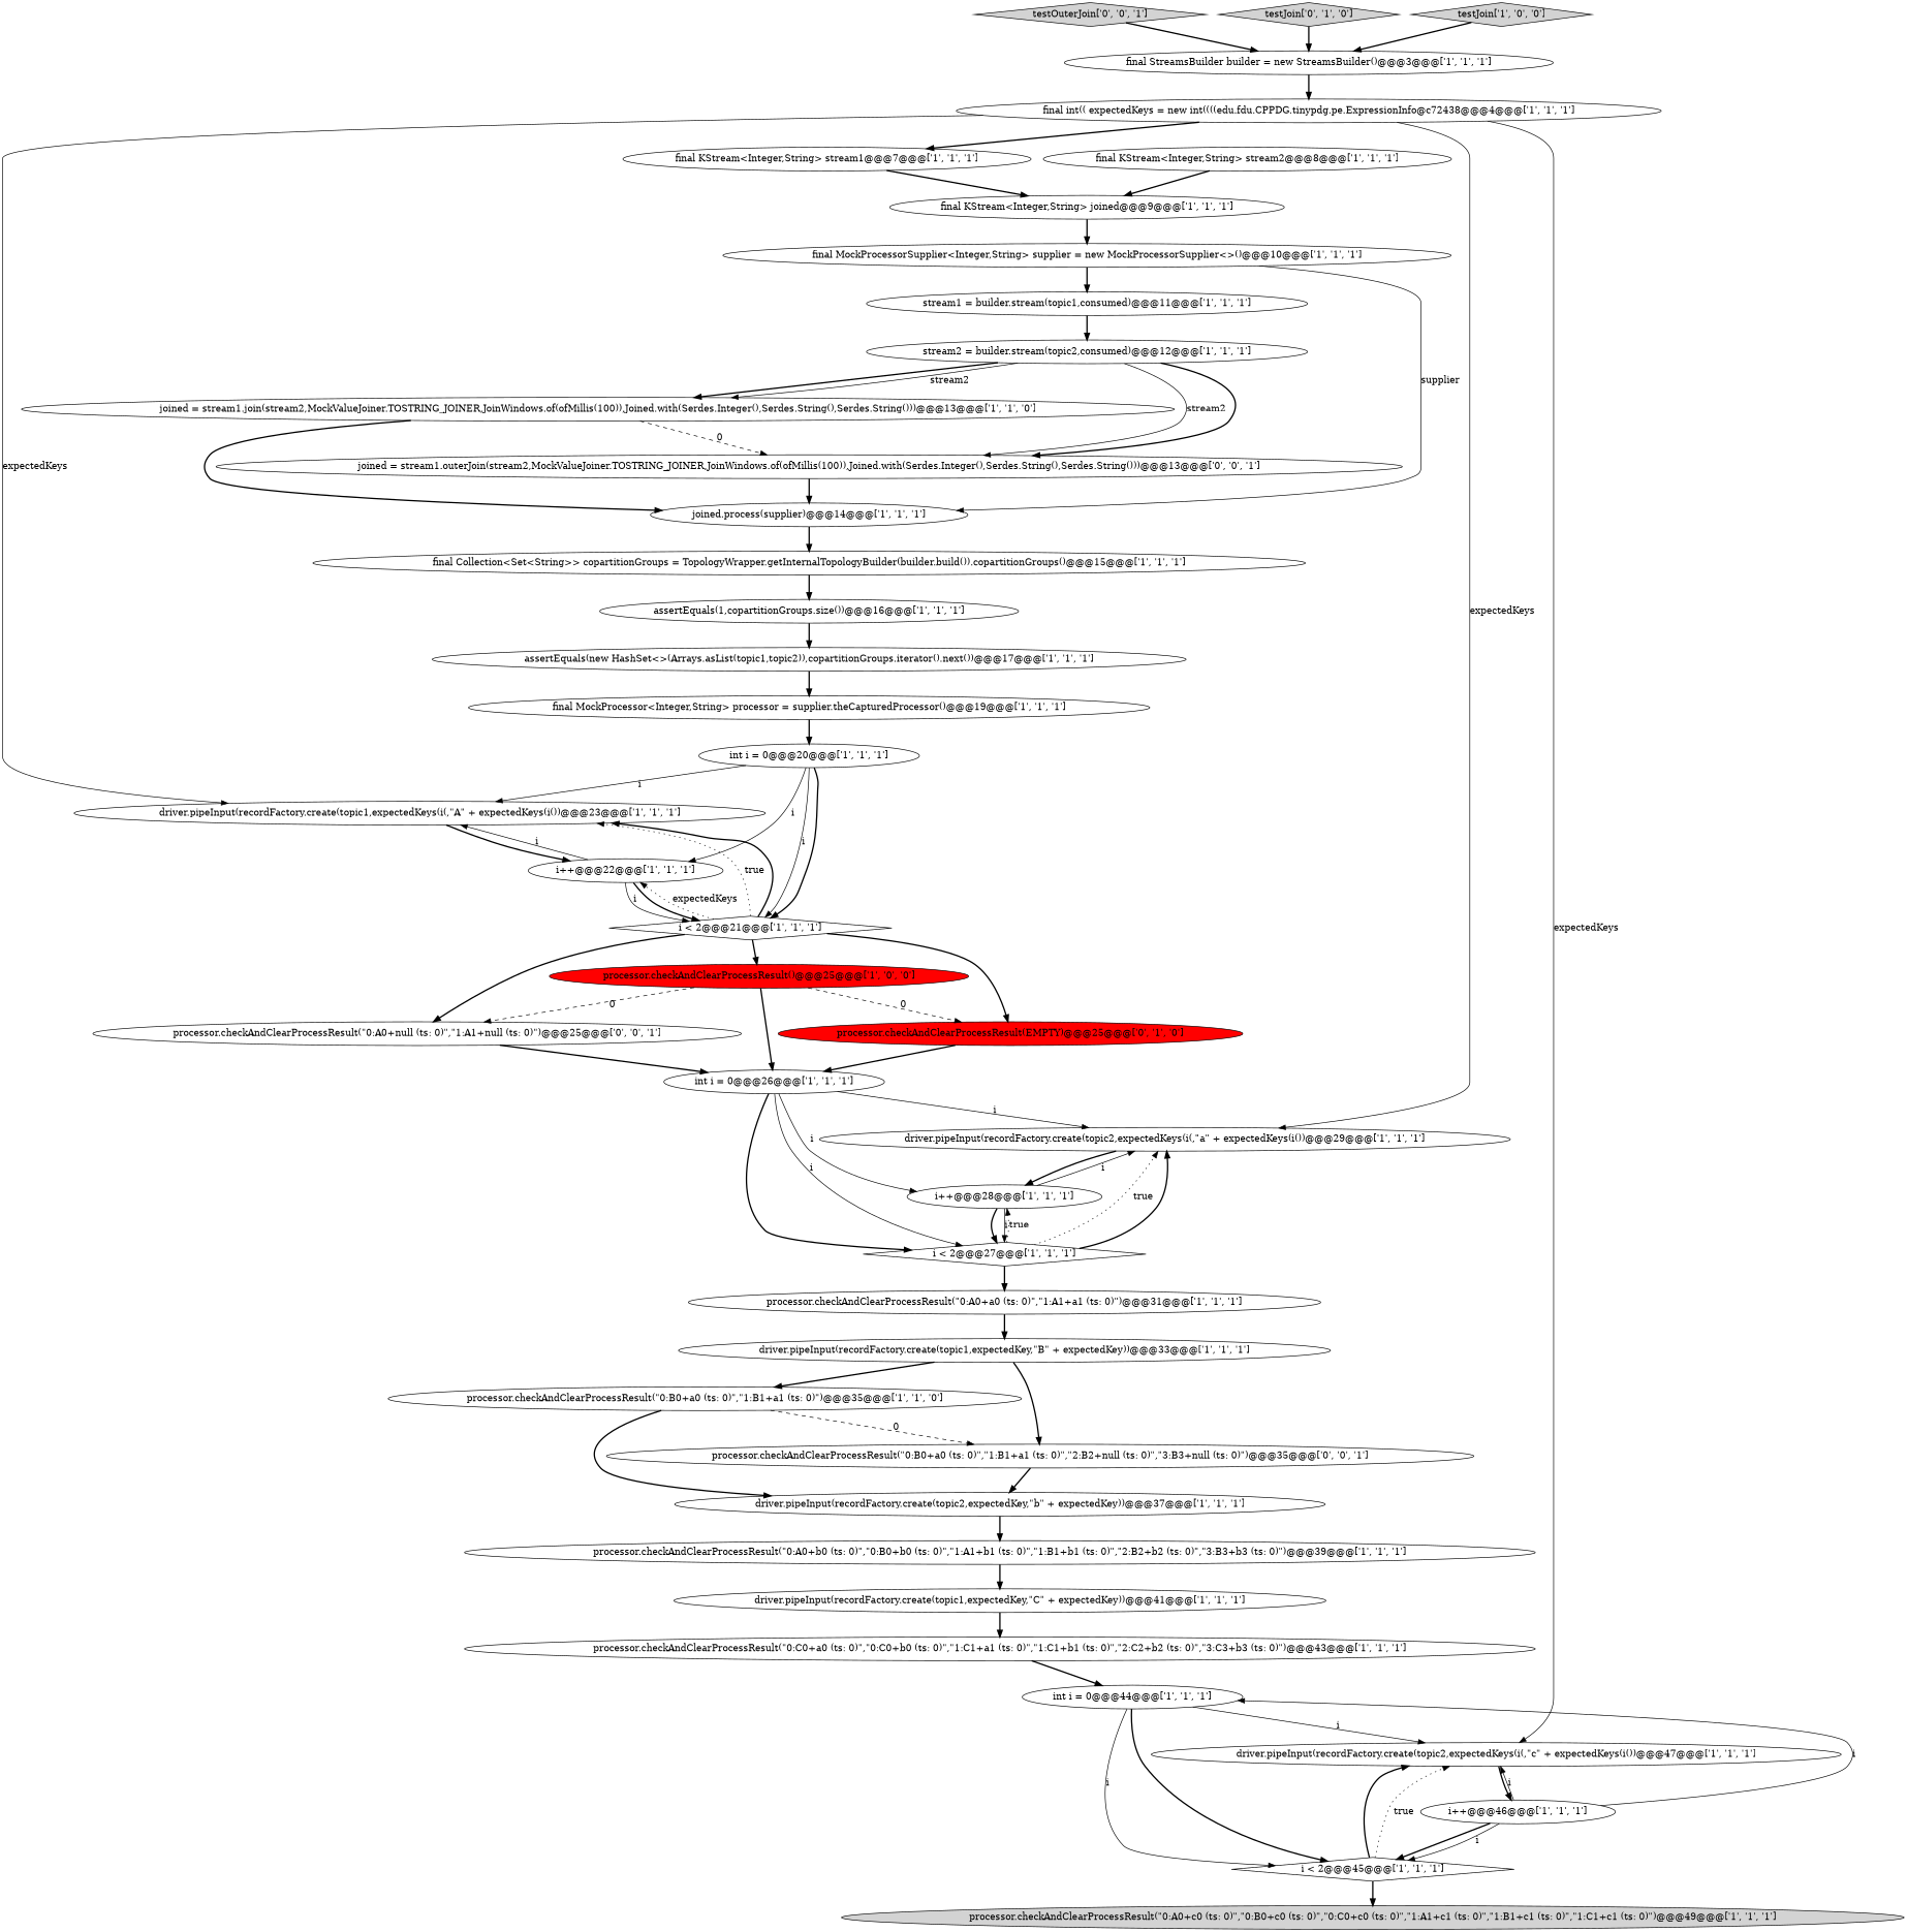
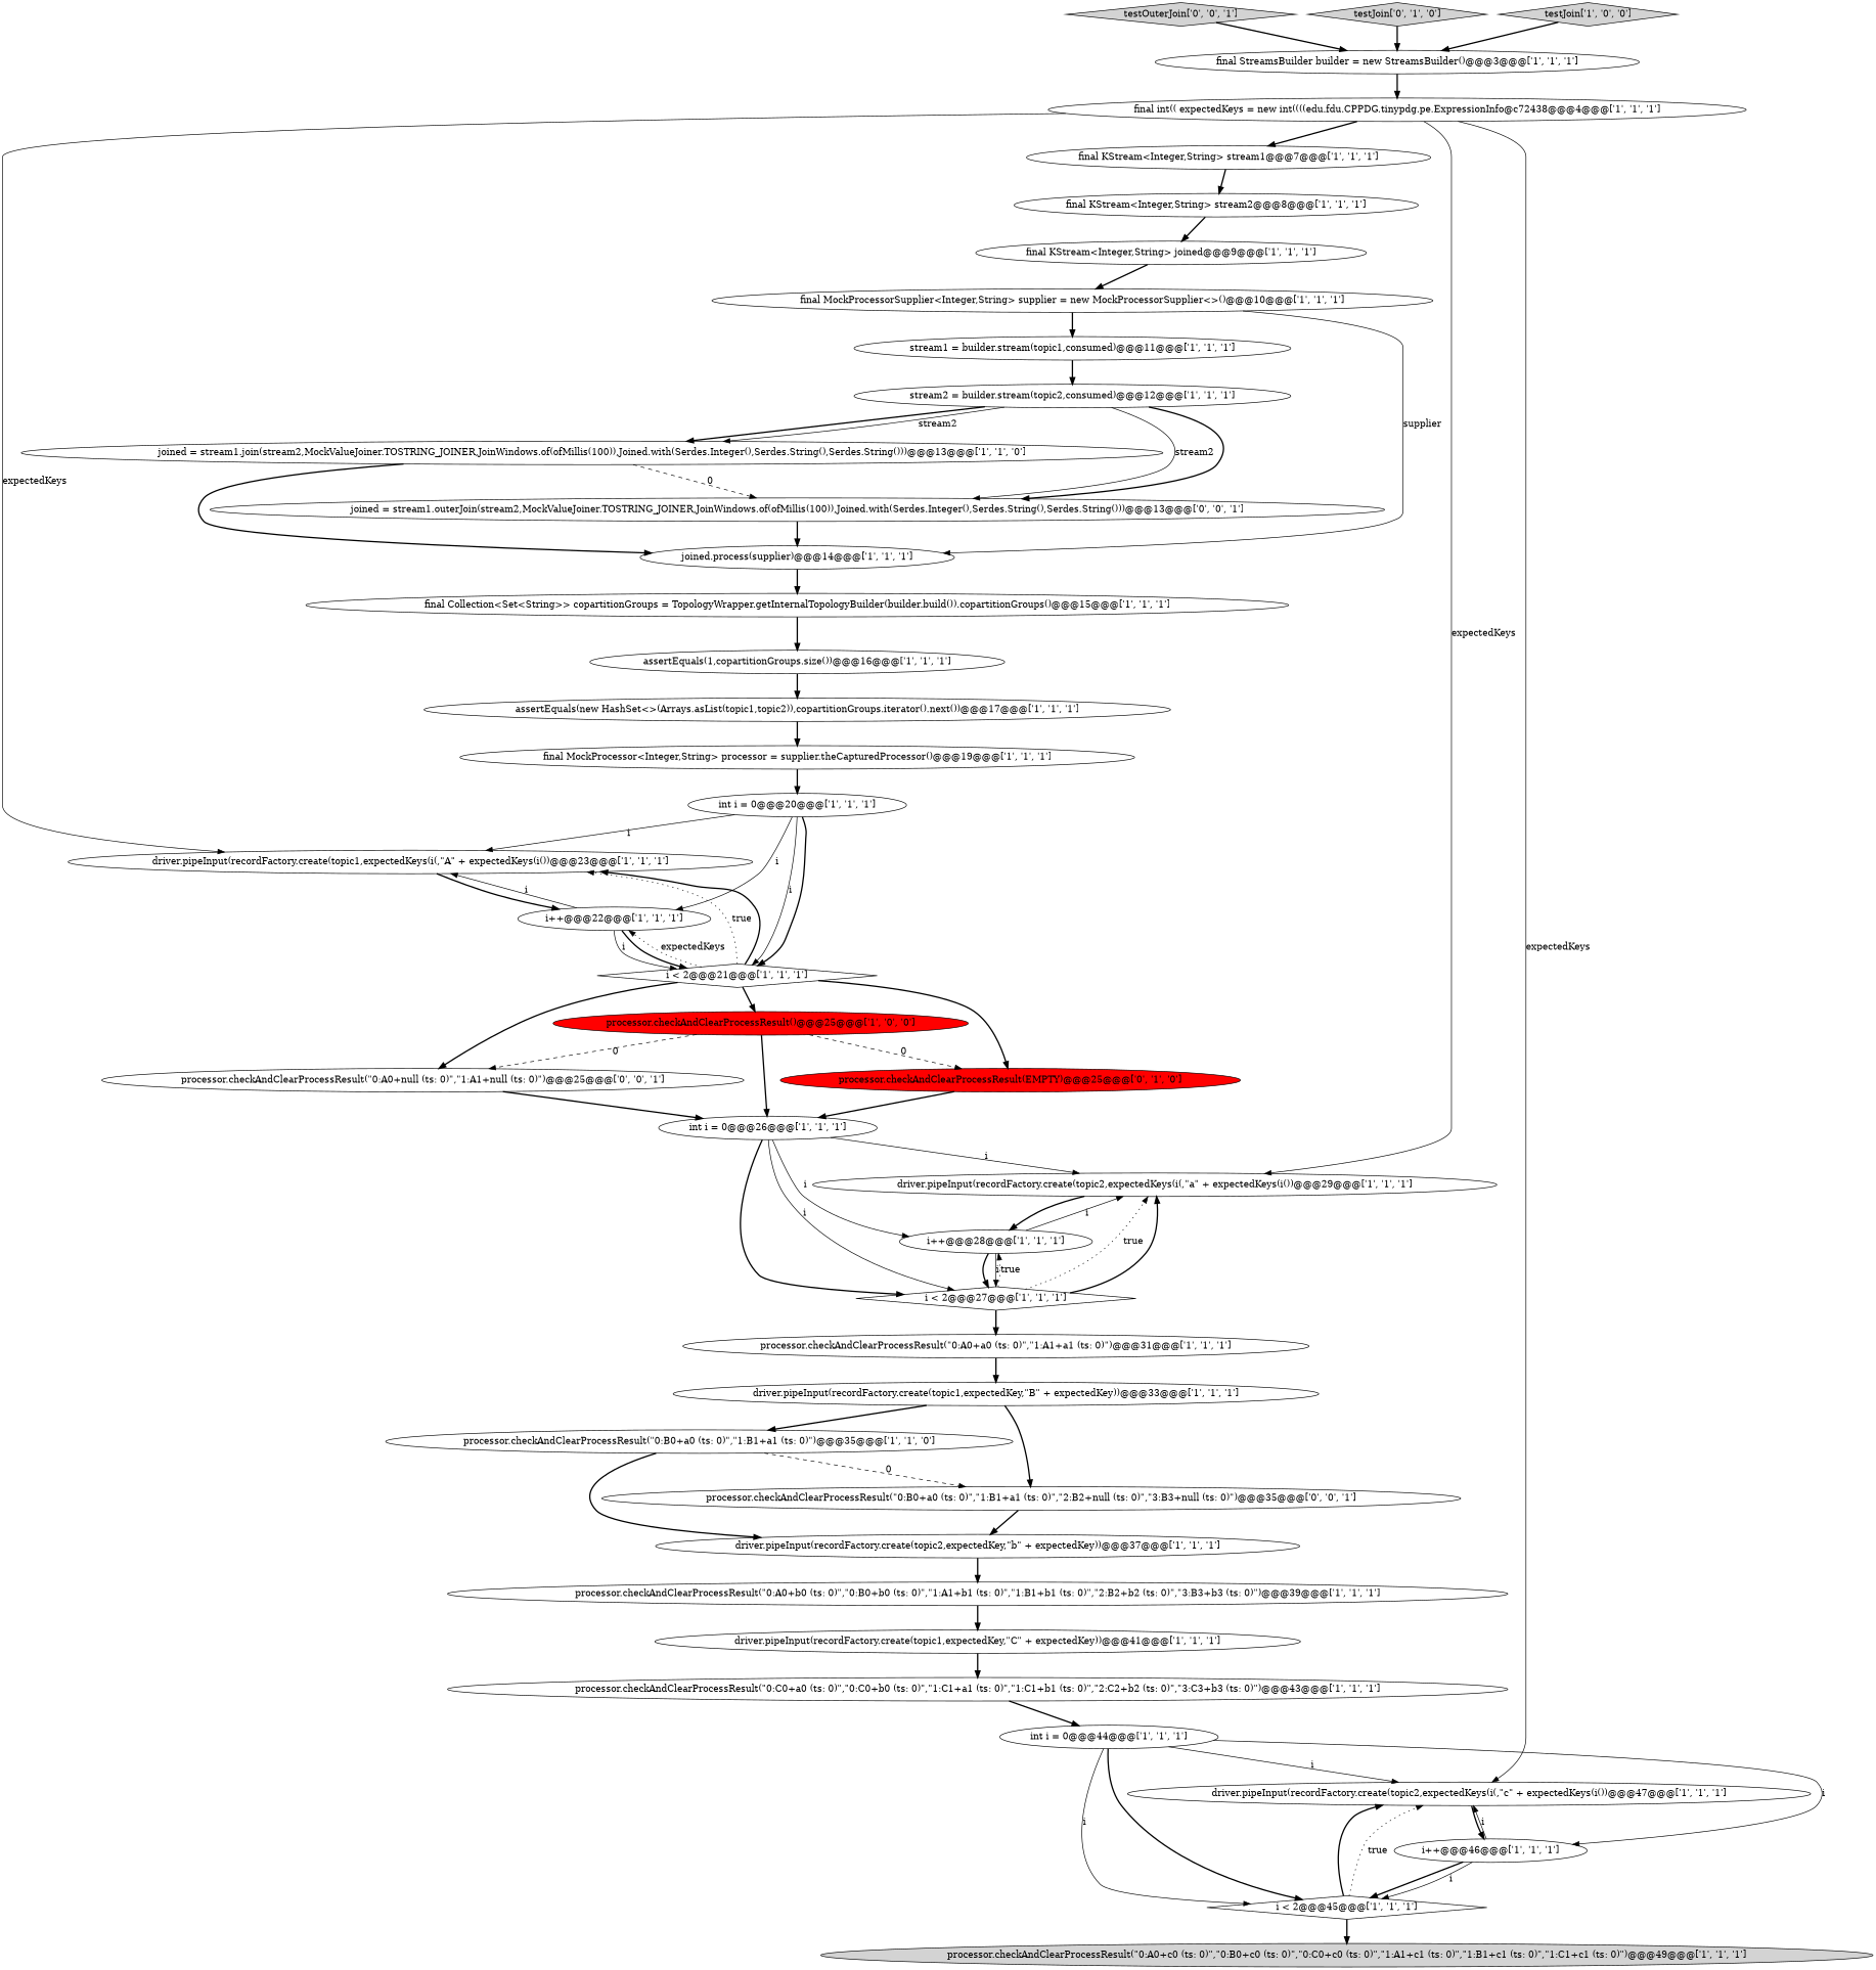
  digraph {
    node [fillcolor=white shape=ellipse style=filled]
    edge [style=bold]
    n1 [label="int i = 0@@@44@@@['1', '1', '1']"]
    n2 [label="driver.pipeInput(recordFactory.create(topic2,expectedKeys(i(,\"c\" + expectedKeys(i())@@@47@@@['1', '1', '1']"]
    n3 [label="i < 2@@@45@@@['1', '1', '1']" shape=diamond]
    n4 [label="i++@@@46@@@['1', '1', '1']"]
    n5 [fillcolor=lightgray label="processor.checkAndClearProcessResult(\"0:A0+c0 (ts: 0)\",\"0:B0+c0 (ts: 0)\",\"0:C0+c0 (ts: 0)\",\"1:A1+c1 (ts: 0)\",\"1:B1+c1 (ts: 0)\",\"1:C1+c1 (ts: 0)\")@@@49@@@['1', '1', '1']"]
    n6 [label="processor.checkAndClearProcessResult(\"0:A0+null (ts: 0)\",\"1:A1+null (ts: 0)\")@@@25@@@['0', '0', '1']"]
    n7 [label="int i = 0@@@26@@@['1', '1', '1']"]
    n8 [label="driver.pipeInput(recordFactory.create(topic2,expectedKeys(i(,\"a\" + expectedKeys(i())@@@29@@@['1', '1', '1']"]
    n9 [label="i++@@@28@@@['1', '1', '1']"]
    n10 [label="i < 2@@@27@@@['1', '1', '1']" shape=diamond]
    n11 [label="i++@@@22@@@['1', '1', '1']"]
    n12 [label="driver.pipeInput(recordFactory.create(topic1,expectedKeys(i(,\"A\" + expectedKeys(i())@@@23@@@['1', '1', '1']"]
    n13 [label="i < 2@@@21@@@['1', '1', '1']" shape=diamond]
    n14 [fillcolor=red label="processor.checkAndClearProcessResult()@@@25@@@['1', '0', '0']"]
    n15 [fillcolor=red label="processor.checkAndClearProcessResult(EMPTY)@@@25@@@['0', '1', '0']"]
    n16 [label="final KStream<Integer,String> stream1@@@7@@@['1', '1', '1']"]
    n17 [label="final KStream<Integer,String> stream2@@@8@@@['1', '1', '1']"]
    n18 [label="final KStream<Integer,String> joined@@@9@@@['1', '1', '1']"]
    n19 [label="final Collection<Set<String>> copartitionGroups = TopologyWrapper.getInternalTopologyBuilder(builder.build()).copartitionGroups()@@@15@@@['1', '1', '1']"]
    n20 [label="assertEquals(1,copartitionGroups.size())@@@16@@@['1', '1', '1']"]
    n21 [label="assertEquals(new HashSet<>(Arrays.asList(topic1,topic2)),copartitionGroups.iterator().next())@@@17@@@['1', '1', '1']"]
    n22 [label="stream1 = builder.stream(topic1,consumed)@@@11@@@['1', '1', '1']"]
    n23 [label="stream2 = builder.stream(topic2,consumed)@@@12@@@['1', '1', '1']"]
    n24 [label="joined = stream1.join(stream2,MockValueJoiner.TOSTRING_JOINER,JoinWindows.of(ofMillis(100)),Joined.with(Serdes.Integer(),Serdes.String(),Serdes.String()))@@@13@@@['1', '1', '0']"]
    n25 [label="joined = stream1.outerJoin(stream2,MockValueJoiner.TOSTRING_JOINER,JoinWindows.of(ofMillis(100)),Joined.with(Serdes.Integer(),Serdes.String(),Serdes.String()))@@@13@@@['0', '0', '1']"]
    n26 [label="processor.checkAndClearProcessResult(\"0:C0+a0 (ts: 0)\",\"0:C0+b0 (ts: 0)\",\"1:C1+a1 (ts: 0)\",\"1:C1+b1 (ts: 0)\",\"2:C2+b2 (ts: 0)\",\"3:C3+b3 (ts: 0)\")@@@43@@@['1', '1', '1']"]
    n27 [label="joined.process(supplier)@@@14@@@['1', '1', '1']"]
    n28 [label="processor.checkAndClearProcessResult(\"0:A0+b0 (ts: 0)\",\"0:B0+b0 (ts: 0)\",\"1:A1+b1 (ts: 0)\",\"1:B1+b1 (ts: 0)\",\"2:B2+b2 (ts: 0)\",\"3:B3+b3 (ts: 0)\")@@@39@@@['1', '1', '1']"]
    n29 [label="driver.pipeInput(recordFactory.create(topic1,expectedKey,\"C\" + expectedKey))@@@41@@@['1', '1', '1']"]
    n30 [label="final int(( expectedKeys = new int((((edu.fdu.CPPDG.tinypdg.pe.ExpressionInfo@c72438@@@4@@@['1', '1', '1']"]
    n31 [label="processor.checkAndClearProcessResult(\"0:A0+a0 (ts: 0)\",\"1:A1+a1 (ts: 0)\")@@@31@@@['1', '1', '1']"]
    n32 [label="driver.pipeInput(recordFactory.create(topic1,expectedKey,\"B\" + expectedKey))@@@33@@@['1', '1', '1']"]
    n33 [label="processor.checkAndClearProcessResult(\"0:B0+a0 (ts: 0)\",\"1:B1+a1 (ts: 0)\")@@@35@@@['1', '1', '0']"]
    n34 [label="processor.checkAndClearProcessResult(\"0:B0+a0 (ts: 0)\",\"1:B1+a1 (ts: 0)\",\"2:B2+null (ts: 0)\",\"3:B3+null (ts: 0)\")@@@35@@@['0', '0', '1']"]
    n35 [fillcolor=lightgray label="testOuterJoin['0', '0', '1']" shape=diamond]
    n36 [label="final StreamsBuilder builder = new StreamsBuilder()@@@3@@@['1', '1', '1']"]
    n37 [label="final MockProcessor<Integer,String> processor = supplier.theCapturedProcessor()@@@19@@@['1', '1', '1']"]
    n38 [label="int i = 0@@@20@@@['1', '1', '1']"]
    n39 [label="final MockProcessorSupplier<Integer,String> supplier = new MockProcessorSupplier<>()@@@10@@@['1', '1', '1']"]
    n40 [label="driver.pipeInput(recordFactory.create(topic2,expectedKey,\"b\" + expectedKey))@@@37@@@['1', '1', '1']"]
    n41 [fillcolor=lightgray label="testJoin['0', '1', '0']" shape=diamond]
    n42 [fillcolor=lightgray label="testJoin['1', '0', '0']" shape=diamond]
    n1 -> n2 [label=i style=solid]
    n1 -> n3 [label=i style=solid]
    n1 -> n3
-   n4 -> n1 [label=i style=solid]
+   n1 -> n4 [label=i style=solid]
    n2 -> n4
    n3 -> n2
    n3 -> n2 [label=true style=dotted]
    n3 -> n5
    n4 -> n2 [label=i style=solid]
    n4 -> n3
    n4 -> n3 [label=i style=solid]
    n6 -> n7
    n7 -> n8 [label=i style=solid]
    n7 -> n9 [label=i style=solid]
    n7 -> n10
    n7 -> n10 [label=i style=solid]
    n8 -> n9
    n9 -> n8 [label=i style=solid]
    n9 -> n10
    n9 -> n10 [label=i style=solid]
    n10 -> n8 [label=true style=dotted]
    n10 -> n8
    n10 -> n9 [label=true style=dotted]
    n10 -> n31
    n11 -> n12 [label=i style=solid]
    n11 -> n13 [label=i style=solid]
    n11 -> n13
    n12 -> n11
    n13 -> n6
    n13 -> n11 [label=expectedKeys style=dotted]
    n13 -> n12 [label=true style=dotted]
    n13 -> n12
    n13 -> n14
    n13 -> n15
    n14 -> n6 [label=0 style=dashed]
    n14 -> n7
    n14 -> n15 [label=0 style=dashed]
    n15 -> n7
-   n16 -> n18
+   n16 -> n17
    n17 -> n18
    n18 -> n39
    n19 -> n20
    n20 -> n21
    n21 -> n37
    n22 -> n23
    n23 -> n24
    n23 -> n24 [label=stream2 style=solid]
    n23 -> n25 [label=stream2 style=solid]
    n23 -> n25
    n24 -> n25 [label=0 style=dashed]
    n24 -> n27
    n25 -> n27
    n26 -> n1
    n27 -> n19
    n28 -> n29
    n29 -> n26
    n30 -> n2 [label=expectedKeys style=solid]
    n30 -> n8 [label=expectedKeys style=solid]
    n30 -> n12 [label=expectedKeys style=solid]
    n30 -> n16
    n31 -> n32
    n32 -> n33
    n32 -> n34
    n33 -> n34 [label=0 style=dashed]
    n33 -> n40
    n34 -> n40
    n35 -> n36
    n36 -> n30
    n37 -> n38
    n38 -> n11 [label=i style=solid]
    n38 -> n12 [label=i style=solid]
    n38 -> n13 [label=i style=solid]
    n38 -> n13
    n39 -> n22
    n39 -> n27 [label=supplier style=solid]
    n40 -> n28
    n41 -> n36
    n42 -> n36
  }
